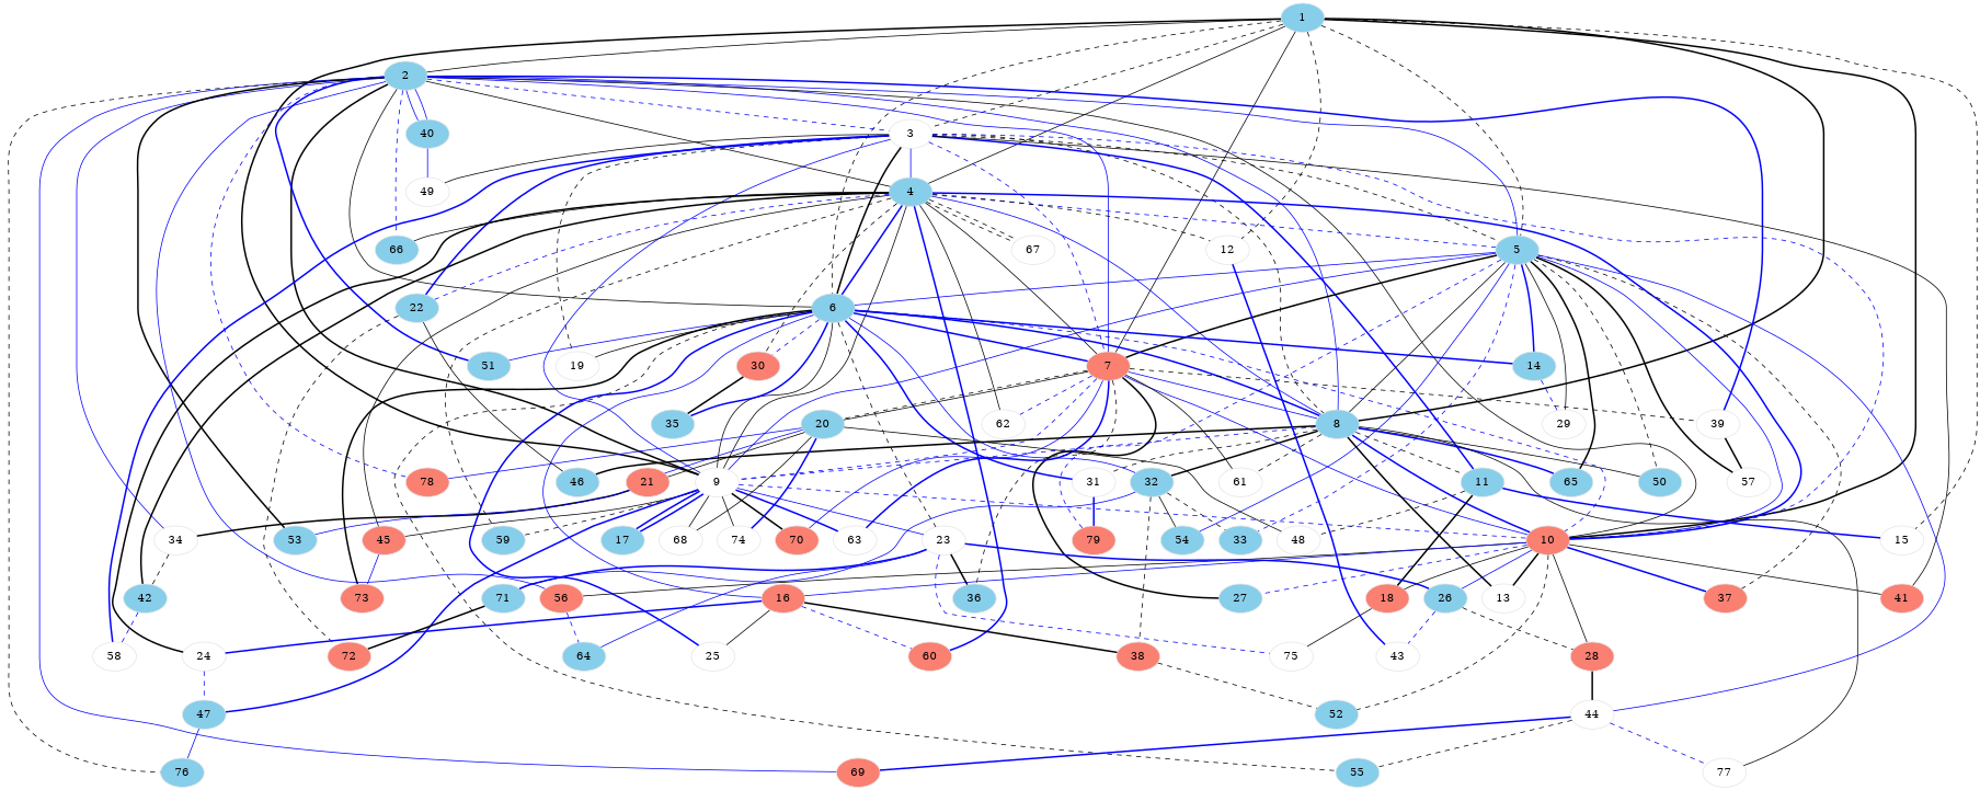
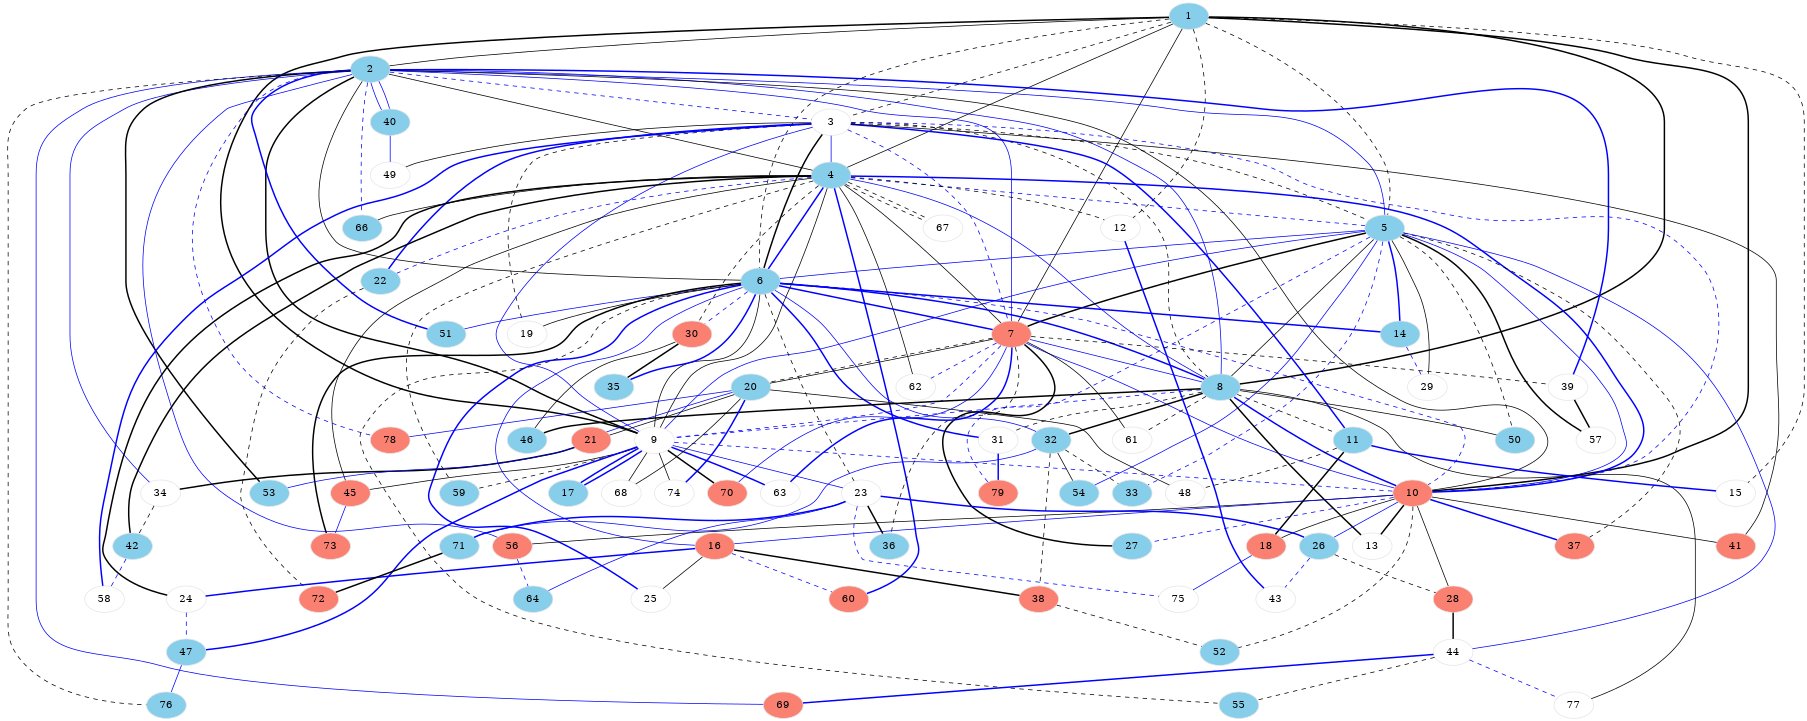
  graph {
    node [color=gray90 fillcolor=skyblue style=filled]
    edge [color=black style=solid]
    1
    2
    3 [fillcolor=white]
    4
    5
    6
    7 [fillcolor=salmon]
    8
    9 [fillcolor=white]
    10 [fillcolor=salmon]
    12 [fillcolor=white]
    15 [fillcolor=white]
    34 [fillcolor=white]
    39 [fillcolor=white]
    40
    51
    53
    56 [fillcolor=salmon]
    66
    69 [fillcolor=salmon]
    76
    78 [fillcolor=salmon]
    11
    19 [fillcolor=white]
    22
    41 [fillcolor=salmon]
    49 [fillcolor=white]
    58 [fillcolor=white]
    24 [fillcolor=white]
    30 [fillcolor=salmon]
    42
    45 [fillcolor=salmon]
    59
    60 [fillcolor=salmon]
    62 [fillcolor=white]
    67 [fillcolor=white]
    14
    29 [fillcolor=white]
    33
    37 [fillcolor=salmon]
    44 [fillcolor=white]
    50
    54
    57 [fillcolor=white]
-   65
    79 [fillcolor=salmon]
    16 [fillcolor=salmon]
    23 [fillcolor=white]
    25 [fillcolor=white]
    31 [fillcolor=white]
    32
    35
    55
    73 [fillcolor=salmon]
    20
    27
    36
    61 [fillcolor=white]
    63 [fillcolor=white]
    70 [fillcolor=salmon]
    13 [fillcolor=white]
    46
    77 [fillcolor=white]
    17
    47
    68 [fillcolor=white]
    74 [fillcolor=white]
    18 [fillcolor=salmon]
    26
    28 [fillcolor=salmon]
    52
    43 [fillcolor=white]
    64
    48 [fillcolor=white]
    72 [fillcolor=salmon]
    38 [fillcolor=salmon]
    75 [fillcolor=white]
    71
    21 [fillcolor=salmon]
    1 -- 2
    1 -- 3 [style=dashed]
    1 -- 4
    1 -- 5 [style=dashed]
    1 -- 6 [style=dashed]
    1 -- 7
    1 -- 8 [style=bold]
    1 -- 9 [style=bold]
    1 -- 10 [style=bold]
    1 -- 12 [style=dashed]
    1 -- 15 [style=dashed]
    2 -- 3 [color=blue style=dashed]
    2 -- 4
    2 -- 5 [color=blue]
    2 -- 6
    2 -- 7 [color=blue]
    2 -- 8 [color=blue]
    2 -- 9 [style=bold]
    2 -- 10
    2 -- 34 [color=blue]
    2 -- 39 [color=blue style=bold]
    2 -- 40 [color=blue]
    2 -- 40 [color=blue]
    2 -- 51 [color=blue style=bold]
    2 -- 53 [style=bold]
    2 -- 56 [color=blue]
    2 -- 66 [color=blue style=dashed]
    2 -- 69 [color=blue]
    2 -- 76 [style=dashed]
    2 -- 78 [color=blue style=dashed]
    3 -- 4 [color=blue]
    3 -- 5 [style=dashed]
    3 -- 6 [style=bold]
    3 -- 7 [color=blue style=dashed]
    3 -- 8 [style=dashed]
    3 -- 9 [color=blue]
    3 -- 10 [color=blue style=dashed]
    3 -- 11 [color=blue style=bold]
    3 -- 19 [style=dashed]
    3 -- 22 [color=blue style=bold]
    3 -- 41
    3 -- 49
    3 -- 58 [color=blue style=bold]
    4 -- 5 [color=blue style=dashed]
    4 -- 6 [color=blue style=bold]
    4 -- 7
    4 -- 8 [color=blue]
    4 -- 9
    4 -- 10 [color=blue style=bold]
    4 -- 12 [style=dashed]
    4 -- 66
    4 -- 22 [color=blue style=dashed]
    4 -- 24 [style=bold]
    4 -- 30 [style=dashed]
    4 -- 42 [style=bold]
    4 -- 45
    4 -- 59 [style=dashed]
    4 -- 60 [color=blue style=bold]
    4 -- 62
    4 -- 67 [style=dashed]
    4 -- 67 [style=dashed]
    5 -- 6 [color=blue]
    5 -- 7 [style=bold]
    5 -- 8
    5 -- 9 [color=blue]
    5 -- 10 [color=blue]
    5 -- 14 [color=blue style=bold]
    5 -- 29
    5 -- 33 [color=blue style=dashed]
    5 -- 37 [style=dashed]
    5 -- 44 [color=blue]
    5 -- 50 [style=dashed]
    5 -- 54 [color=blue]
    5 -- 57 [style=bold]
-   5 -- 65 [style=bold]
    5 -- 79 [color=blue style=dashed]
    6 -- 7 [color=blue style=bold]
    6 -- 8 [color=blue style=bold]
    6 -- 9
    6 -- 10 [color=blue style=dashed]
    6 -- 51 [color=blue]
    6 -- 19
    6 -- 30 [color=blue style=dashed]
    6 -- 14 [color=blue style=bold]
    6 -- 16 [color=blue]
    6 -- 23 [style=dashed]
    6 -- 25 [color=blue style=bold]
    6 -- 31 [color=blue style=bold]
    6 -- 32 [color=blue]
    6 -- 35 [color=blue style=bold]
    6 -- 55 [style=dashed]
    6 -- 73 [style=bold]
    7 -- 8 [color=blue]
    7 -- 9 [color=blue style=dashed]
    7 -- 10 [color=blue]
    7 -- 39 [style=dashed]
    7 -- 62 [color=blue style=dashed]
    7 -- 20 [style=dashed]
    7 -- 20
    7 -- 27 [style=bold]
    7 -- 36 [style=dashed]
    7 -- 61
    7 -- 63 [color=blue style=bold]
    7 -- 70 [color=blue]
    8 -- 9 [color=blue style=dashed]
    8 -- 10 [color=blue style=bold]
    8 -- 11 [style=dashed]
    8 -- 50
-   8 -- 65 [color=blue style=bold]
    8 -- 31 [style=dashed]
    8 -- 32 [style=bold]
    8 -- 61 [style=dashed]
    8 -- 13 [style=bold]
    8 -- 46 [style=bold]
    8 -- 77
    9 -- 10 [color=blue style=dashed]
    9 -- 45
    9 -- 59 [style=dashed]
    9 -- 23 [color=blue]
    9 -- 63 [color=blue style=bold]
    9 -- 70 [style=bold]
    9 -- 17 [color=blue style=bold]
    9 -- 17 [color=blue style=bold]
    9 -- 47 [color=blue style=bold]
    9 -- 68
    9 -- 74
    10 -- 56
    10 -- 41
    10 -- 37 [color=blue style=bold]
    10 -- 16 [color=blue]
    10 -- 27 [color=blue style=dashed]
    10 -- 13 [style=bold]
    10 -- 18
    10 -- 26 [color=blue]
    10 -- 28
    10 -- 52 [style=dashed]
    12 -- 43 [color=blue style=bold]
    34 -- 42 [style=dashed]
    39 -- 57 [style=bold]
    40 -- 49 [color=blue]
    56 -- 64 [color=blue style=dashed]
    11 -- 15 [color=blue style=bold]
    11 -- 18 [style=bold]
    11 -- 48 [style=dashed]
-   22 -- 46
+   30 -- 46
    22 -- 72 [style=dashed]
    24 -- 47 [color=blue style=dashed]
    30 -- 35 [style=bold]
    42 -- 58 [color=blue style=dashed]
    45 -- 73 [color=blue]
    14 -- 29 [color=blue style=dashed]
    44 -- 69 [color=blue style=bold]
    44 -- 55 [style=dashed]
    44 -- 77 [color=blue style=dashed]
    16 -- 24 [color=blue style=bold]
    16 -- 60 [color=blue style=dashed]
    16 -- 25
    16 -- 38 [style=bold]
    23 -- 36 [style=bold]
    23 -- 26 [color=blue style=bold]
    23 -- 64 [color=blue]
    23 -- 75 [color=blue style=dashed]
    23 -- 71 [color=blue style=bold]
    31 -- 79 [color=blue style=bold]
    32 -- 33 [style=dashed]
    32 -- 54
    32 -- 38 [style=dashed]
    32 -- 71 [color=blue]
    20 -- 78 [color=blue]
    20 -- 68
    20 -- 74 [color=blue style=bold]
    20 -- 48
    20 -- 21 [color=blue]
    20 -- 21
    47 -- 76 [color=blue]
-   18 -- 75
+   18 -- 75 [color=blue]
    26 -- 28 [style=dashed]
    26 -- 43 [color=blue style=dashed]
    28 -- 44 [style=bold]
    38 -- 52 [style=dashed]
    71 -- 72 [style=bold]
    21 -- 34 [style=bold]
    21 -- 53 [color=blue]
  }
